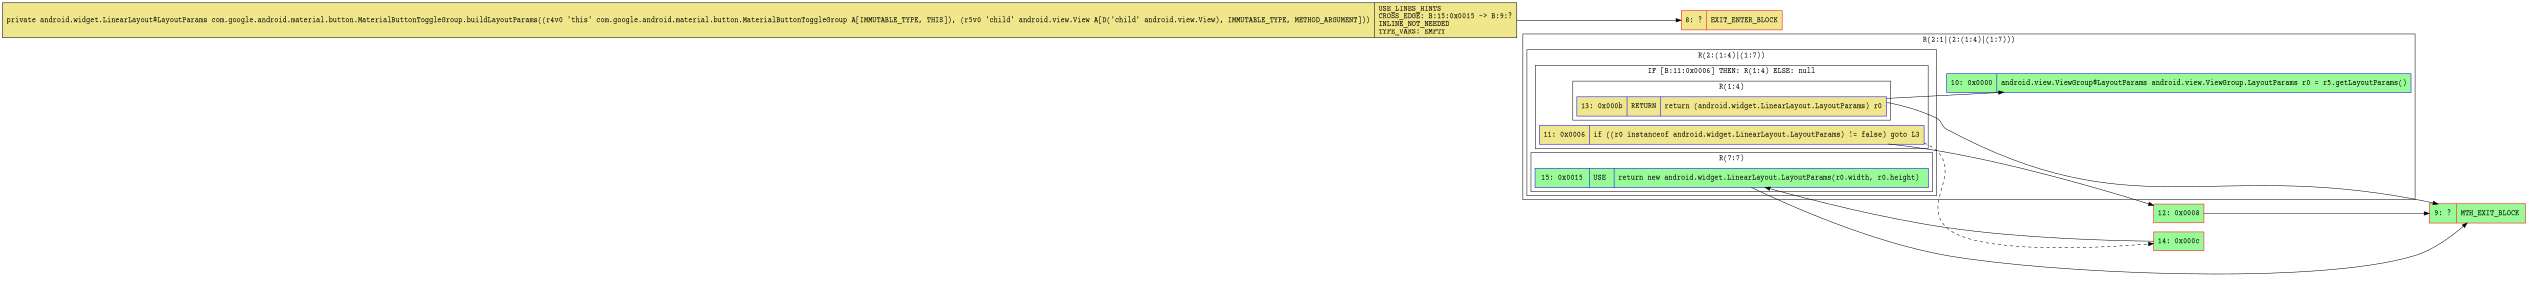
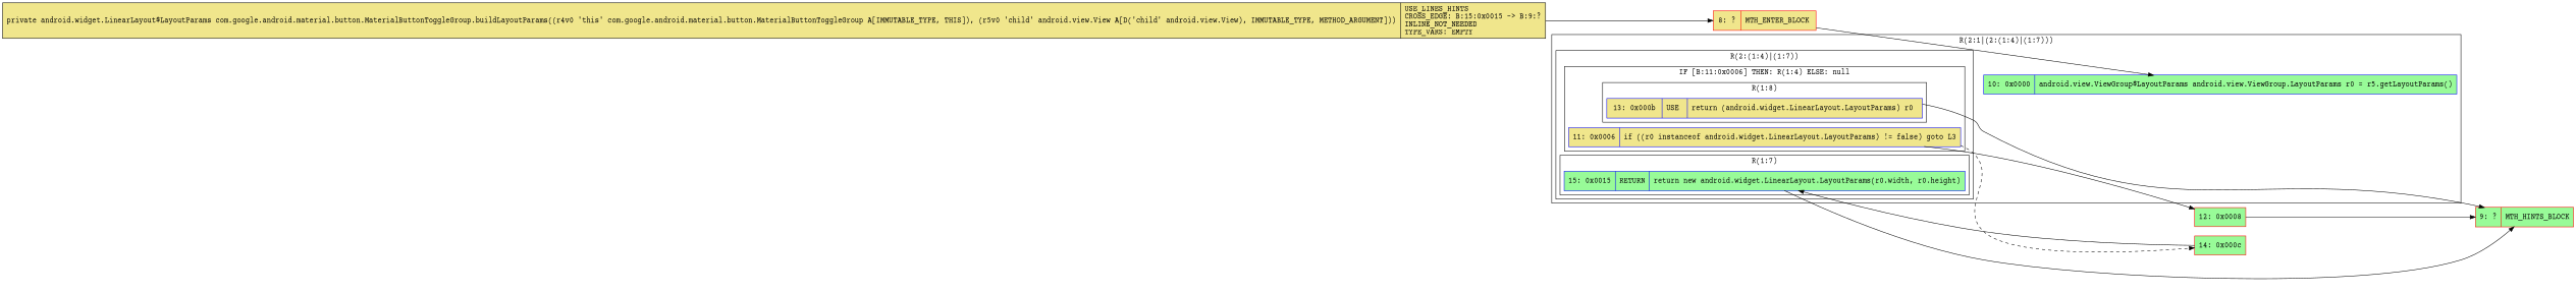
  digraph {
    fontname="Courier Prime"
    rankdir=LR
    node [color=blue fillcolor=palegreen fontname="Courier Prime" shape=record style=filled]
    edge [fontname="Courier Prime"]
-   n1 [fillcolor=khaki label="{13\:\ 0x000b|RETURN\l|return (android.widget.LinearLayout.LayoutParams) r0\l}"]
+   n1 [fillcolor=khaki label="{13\:\ 0x000b|USE\l|return (android.widget.LinearLayout.LayoutParams) r0\l}"]
    n2 [fillcolor=khaki label="{11\:\ 0x0006|if ((r0 instanceof android.widget.LinearLayout.LayoutParams) != false) goto L3\l}"]
-   n3 [label="{15\:\ 0x0015|USE\l|return new android.widget.LinearLayout.LayoutParams(r0.width, r0.height)\l}"]
+   n3 [label="{15\:\ 0x0015|RETURN\l|return new android.widget.LinearLayout.LayoutParams(r0.width, r0.height)\l}"]
    n4 [label="{10\:\ 0x0000|android.view.ViewGroup$LayoutParams android.view.ViewGroup.LayoutParams r0 = r5.getLayoutParams()\l}"]
-   n5 [color=red label="{9\:\ ?|MTH_EXIT_BLOCK\l}"]
+   n5 [color=red label="{9\:\ ?|MTH_HINTS_BLOCK\l}"]
    n6 [color=red label="{12\:\ 0x0008}"]
    n7 [color=red label="{14\:\ 0x000c}"]
-   n8 [color=red fillcolor=khaki label="{8\:\ ?|EXIT_ENTER_BLOCK\l}"]
+   n8 [color=red fillcolor=khaki label="{8\:\ ?|MTH_ENTER_BLOCK\l}"]
    n9 [fillcolor=khaki label="{private android.widget.LinearLayout$LayoutParams com.google.android.material.button.MaterialButtonToggleGroup.buildLayoutParams((r4v0 'this' com.google.android.material.button.MaterialButtonToggleGroup A[IMMUTABLE_TYPE, THIS]), (r5v0 'child' android.view.View A[D('child' android.view.View), IMMUTABLE_TYPE, METHOD_ARGUMENT]))  | USE_LINES_HINTS\lCROSS_EDGE: B:15:0x0015 \-\> B:9:?\lINLINE_NOT_NEEDED\lTYPE_VARS: EMPTY\l}" color=""]
    subgraph cluster_1 {
      label="R(2:1|(2:(1:4)|(1:7)))"
      n4
      subgraph cluster_2 {
        label="R(2:(1:4)|(1:7))"
        subgraph cluster_3 {
          label="IF [B:11:0x0006] THEN: R(1:4) ELSE: null"
          n2
          subgraph cluster_4 {
-           label="R(1:4)"
+           label="R(1:8)"
            n1
          }
        }
        subgraph cluster_5 {
-         label="R(7:7)"
+         label="R(1:7)"
          n3
        }
      }
    }
    n1 -> n5
    n2 -> n6
    n2 -> n7 [style=dashed]
    n3 -> n5
    n6 -> n5
    n7 -> n3
-   n1 -> n4
+   n8 -> n4
    n9 -> n8
  }
